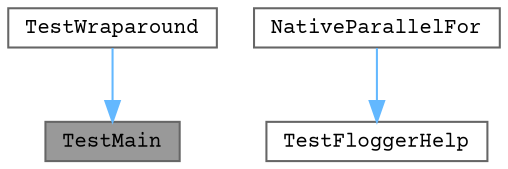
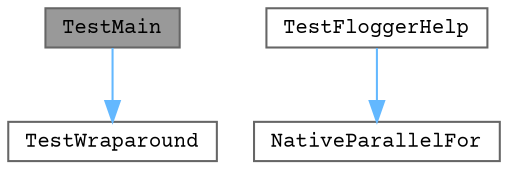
  digraph {
    fontname="Courier Prime"
    rankdir=TB
    node [color=grey40 fillcolor=white fontname="Courier Prime" fontsize=10 shape=box style=filled]
    edge [color=steelblue1 fontname="Courier Prime" fontsize=10 labelfontname=Helvetica labelfontsize=10 style=solid]
    n1 [color=gray40 fillcolor=grey60 fontcolor=black height=0.2 label=TestMain width=0.4]
    n2 [height=0.2 label=TestWraparound width=0.4]
    n3 [height=0.2 label=TestFloggerHelp width=0.4]
    n4 [height=0.2 label=NativeParallelFor width=0.4]
-   n2 -> n1
-   n4 -> n3
+   n1 -> n2
+   n3 -> n4
  }
